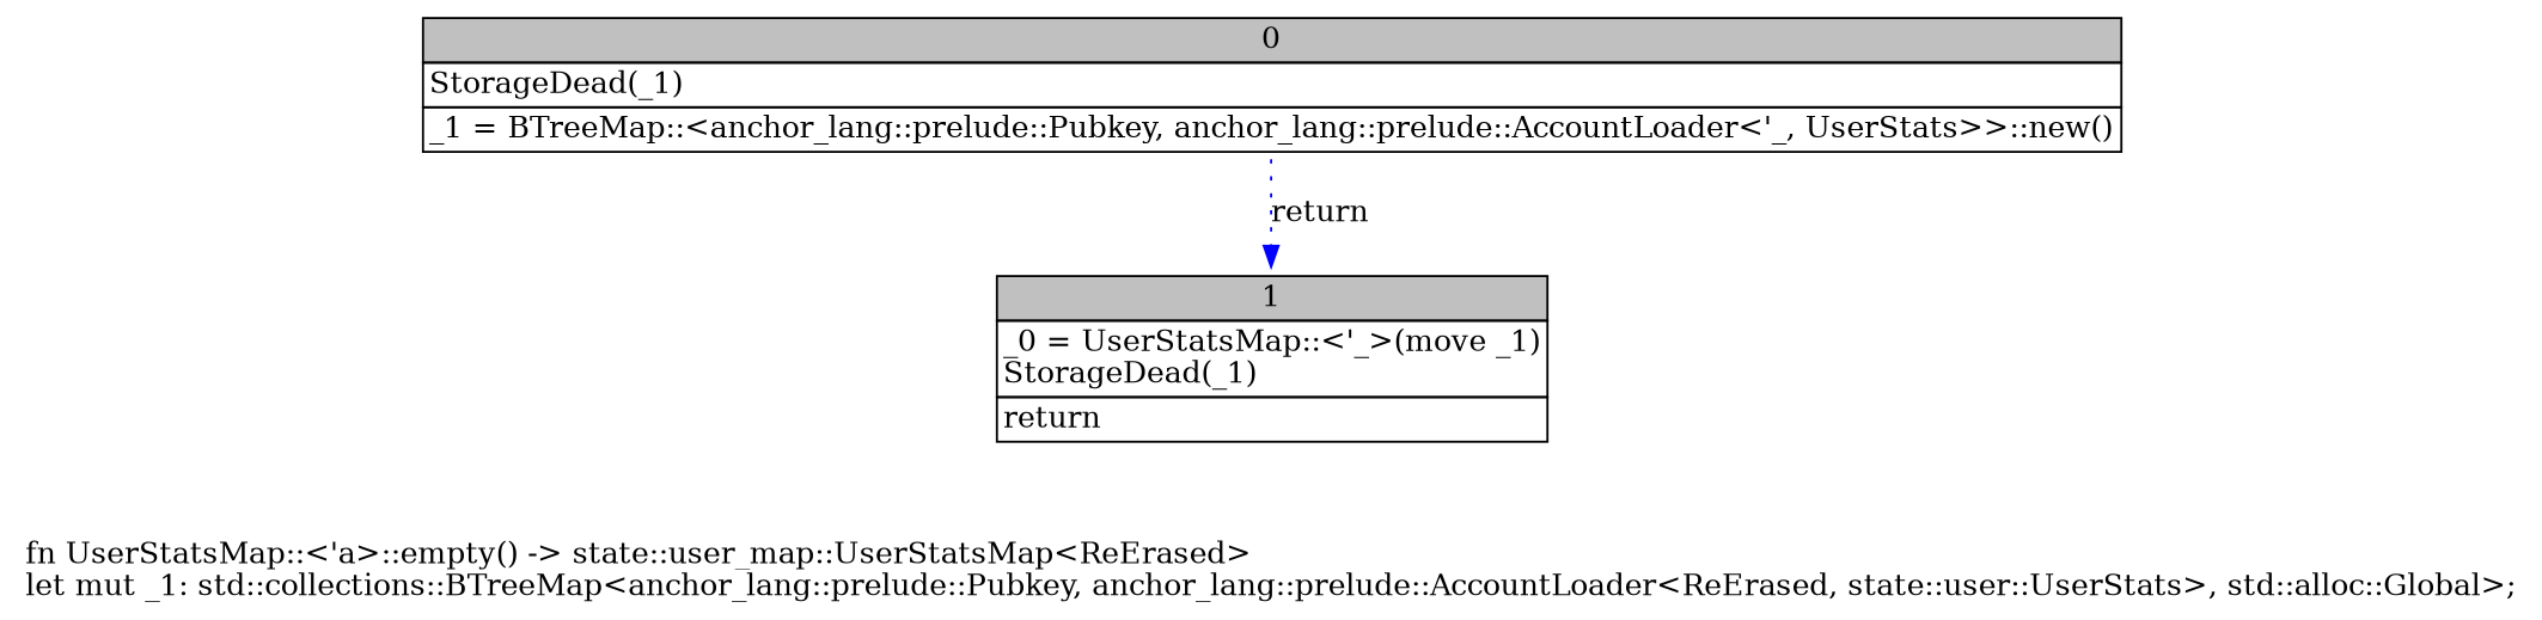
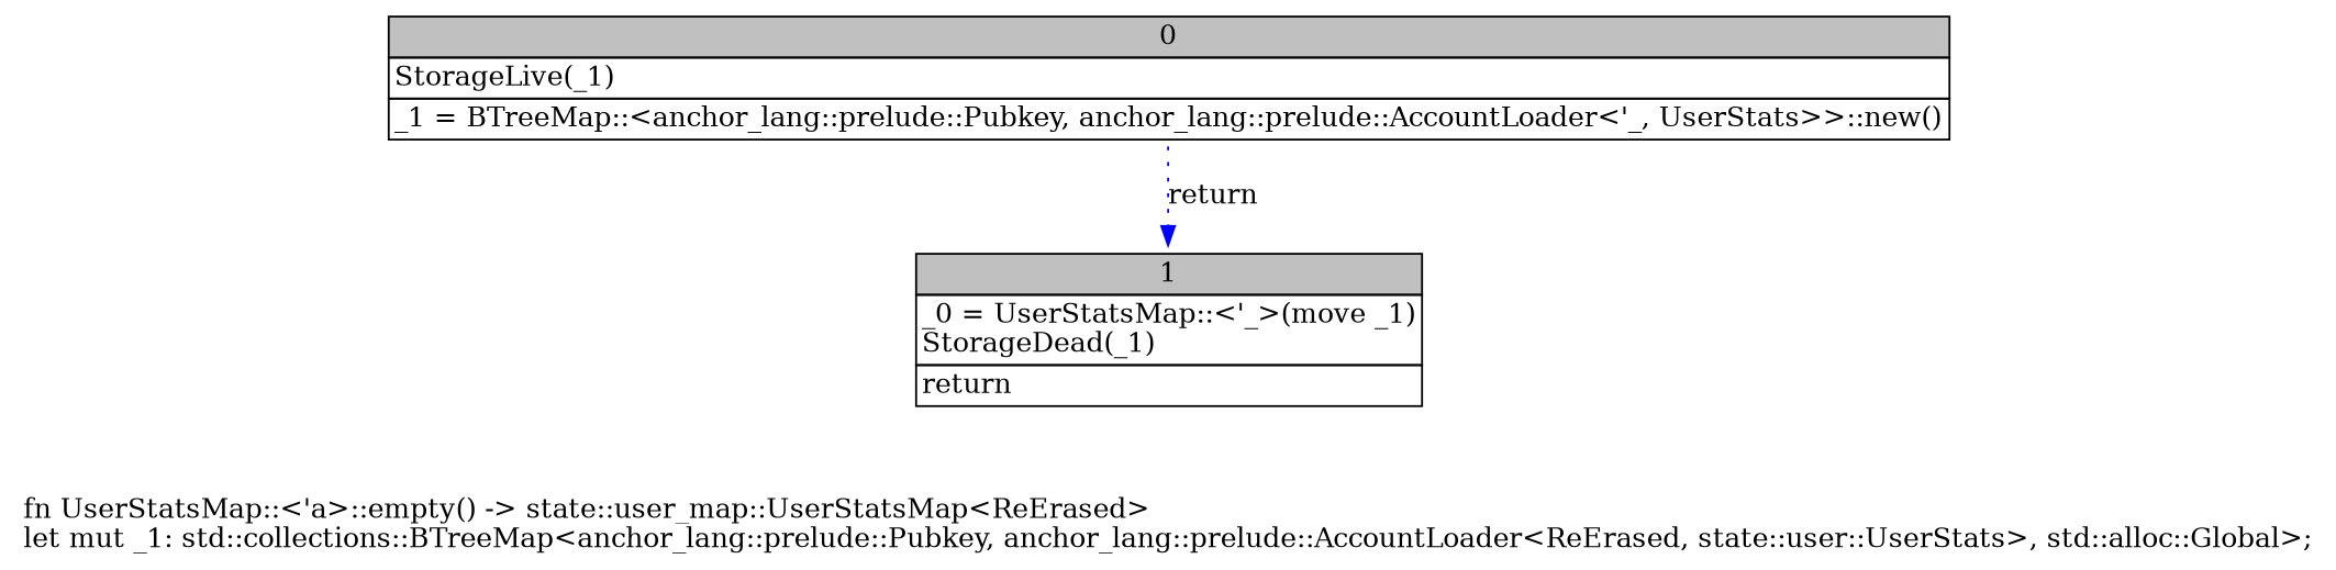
  digraph {
    fontname="DejaVu Serif"
    label=<fn UserStatsMap::&lt;'a&gt;::empty() -&gt; state::user_map::UserStatsMap&lt;ReErased&gt;<br align="left"/>let mut _1: std::collections::BTreeMap&lt;anchor_lang::prelude::Pubkey, anchor_lang::prelude::AccountLoader&lt;ReErased, state::user::UserStats&gt;, std::alloc::Global&gt;;<br align="left"/>>
    node [fontname="DejaVu Serif" shape=none]
-   n1 [label=<<table border="0" cellborder="1" cellspacing="0"><tr><td bgcolor="gray" align="center" colspan="1">0</td></tr><tr><td align="left" balign="left">StorageDead(_1)<br/></td></tr><tr><td align="left">_1 = BTreeMap::&lt;anchor_lang::prelude::Pubkey, anchor_lang::prelude::AccountLoader&lt;'_, UserStats&gt;&gt;::new()</td></tr></table>>]
+   n1 [label=<<table border="0" cellborder="1" cellspacing="0"><tr><td bgcolor="gray" align="center" colspan="1">0</td></tr><tr><td align="left" balign="left">StorageLive(_1)<br/></td></tr><tr><td align="left">_1 = BTreeMap::&lt;anchor_lang::prelude::Pubkey, anchor_lang::prelude::AccountLoader&lt;'_, UserStats&gt;&gt;::new()</td></tr></table>>]
    n2 [label=<<table border="0" cellborder="1" cellspacing="0"><tr><td bgcolor="gray" align="center" colspan="1">1</td></tr><tr><td align="left" balign="left">_0 = UserStatsMap::&lt;'_&gt;(move _1)<br/>StorageDead(_1)<br/></td></tr><tr><td align="left">return</td></tr></table>>]
    n1 -> n2 [fontname="DejaVu Serif" label=return color=blue style=dotted arrowhead=normal]
  }
